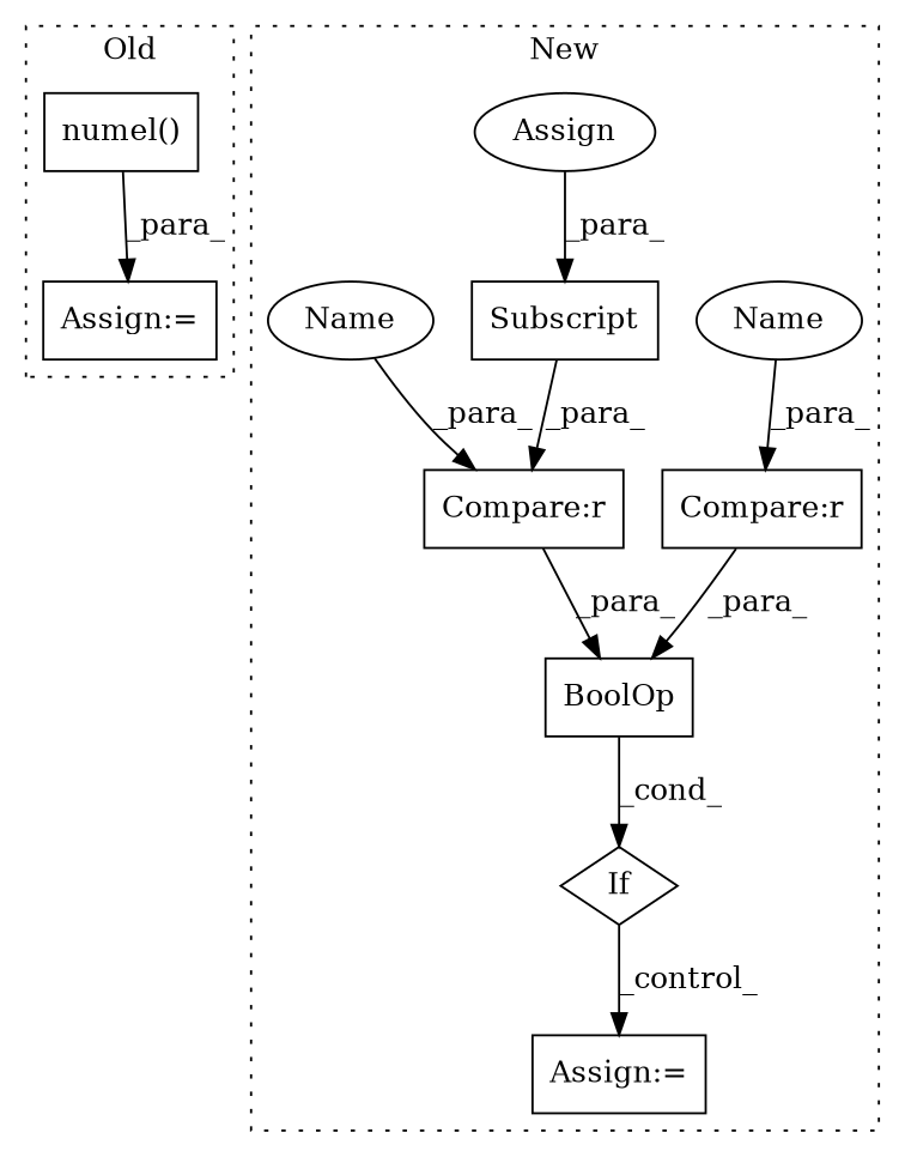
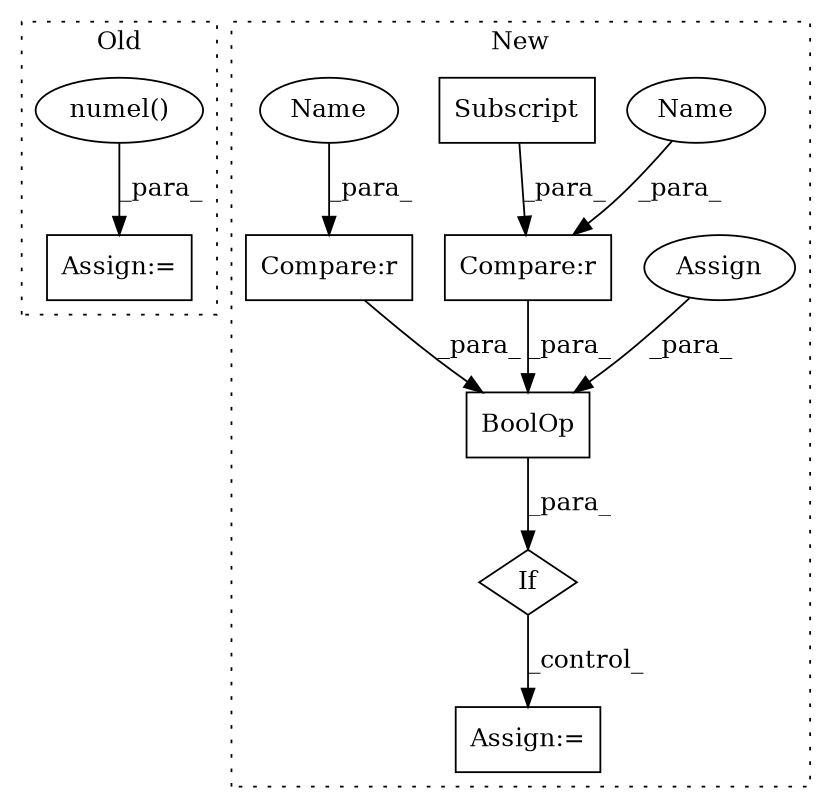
  digraph {
    node [a=68 l=3 s=51733 shape=box]
-   n1 [a=75 l=19 label="numel()" s=38260]
+   n1 [a=75 l=19 label="numel()" s=38260 shape=ellipse]
    n2 [label="Assign:=" s=38252]
    n3 [a=72 l=123 label=BoolOp]
    n4 [a=96 label=If s=51730 shape=diamond]
    n5 [a=40 l=71 label="Compare:r"]
    n6 [a=63 l="63,0" label=Subscript s="51733,0"]
    n7 [a=76 l=2 label=Assign s=51793 shape=ellipse]
    n8 [a=40 l=47 label="Compare:r" s=51809]
    n9 [label="Assign:=" s=51918]
    n10 [a=87 l=4 label=Name s=51852 shape=ellipse]
    n11 [a=87 l=4 label=Name s=51800 shape=ellipse]
    subgraph cluster_1 {
      label=Old
      style=dotted
      n1
      n2
    }
    subgraph cluster_2 {
      label=New
      style=dotted
      n3
      n4
      n5
      n6
      n7
      n8
      n9
      n10
      n11
    }
    n1 -> n2 [label=_para_]
-   n3 -> n4 [label=_cond_]
+   n3 -> n4 [label=_para_]
    n4 -> n9 [label=_control_]
    n5 -> n3 [label=_para_]
    n6 -> n5 [label=_para_]
-   n7 -> n6 [label=_para_]
+   n7 -> n3 [label=_para_]
    n8 -> n3 [label=_para_]
    n10 -> n8 [label=_para_]
    n11 -> n5 [label=_para_]
  }
